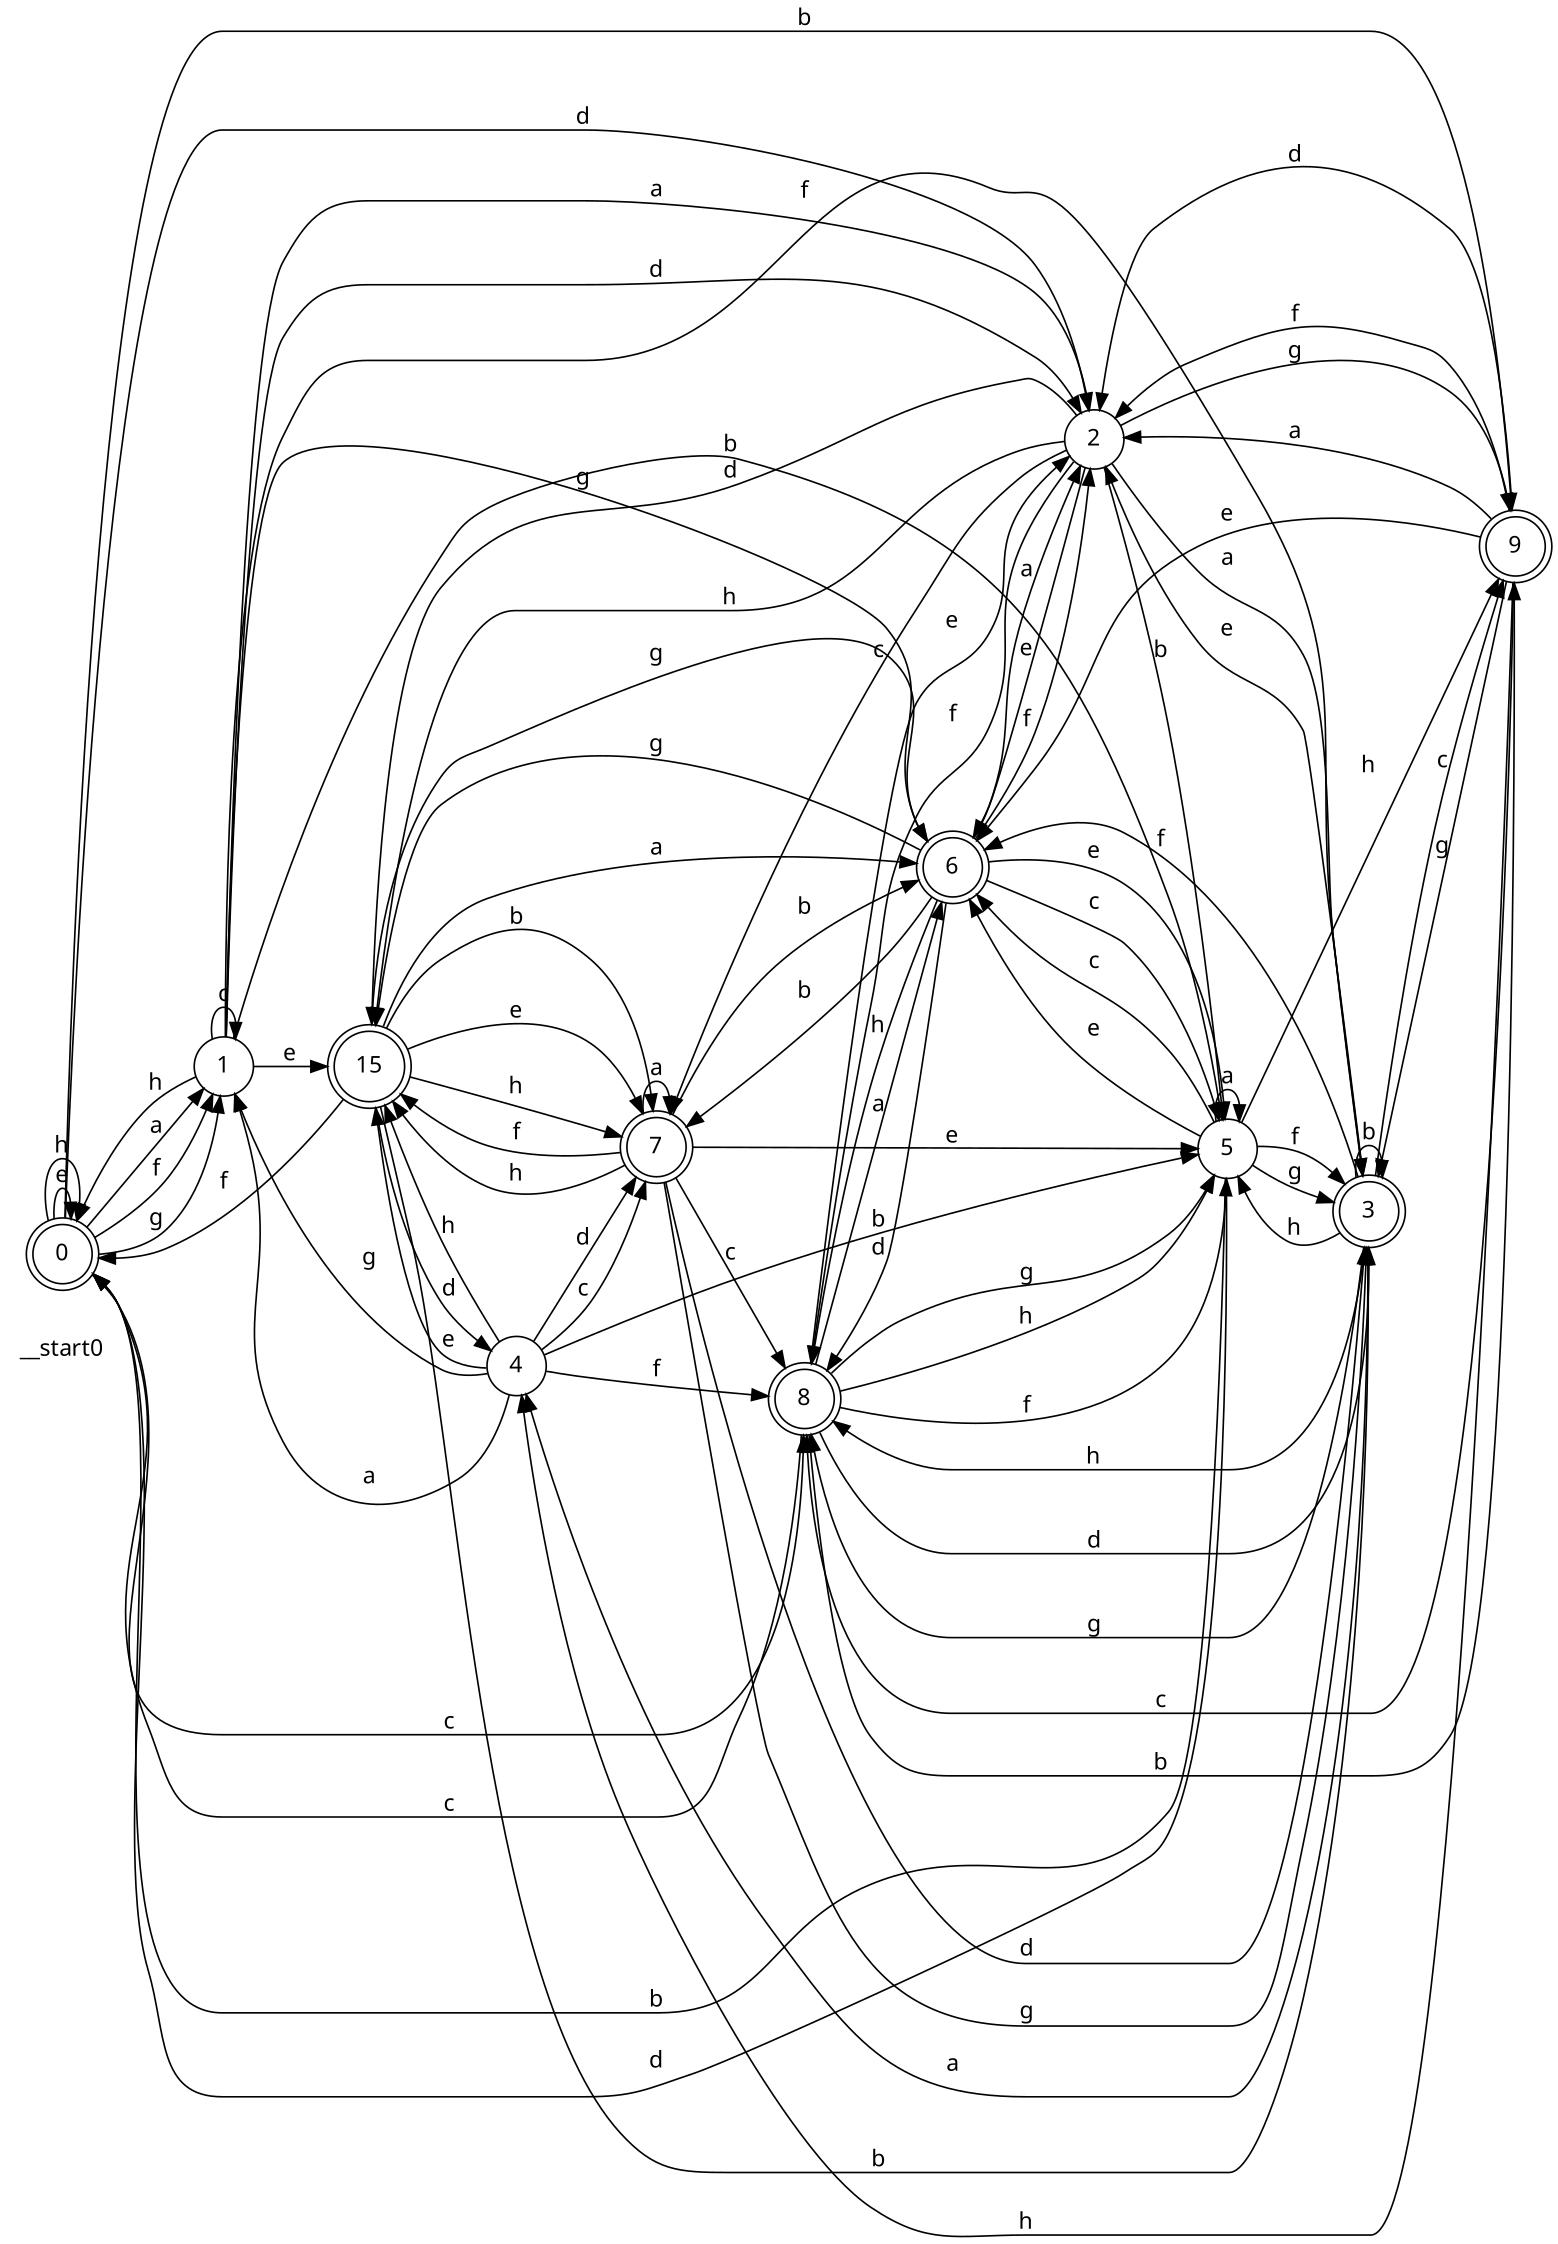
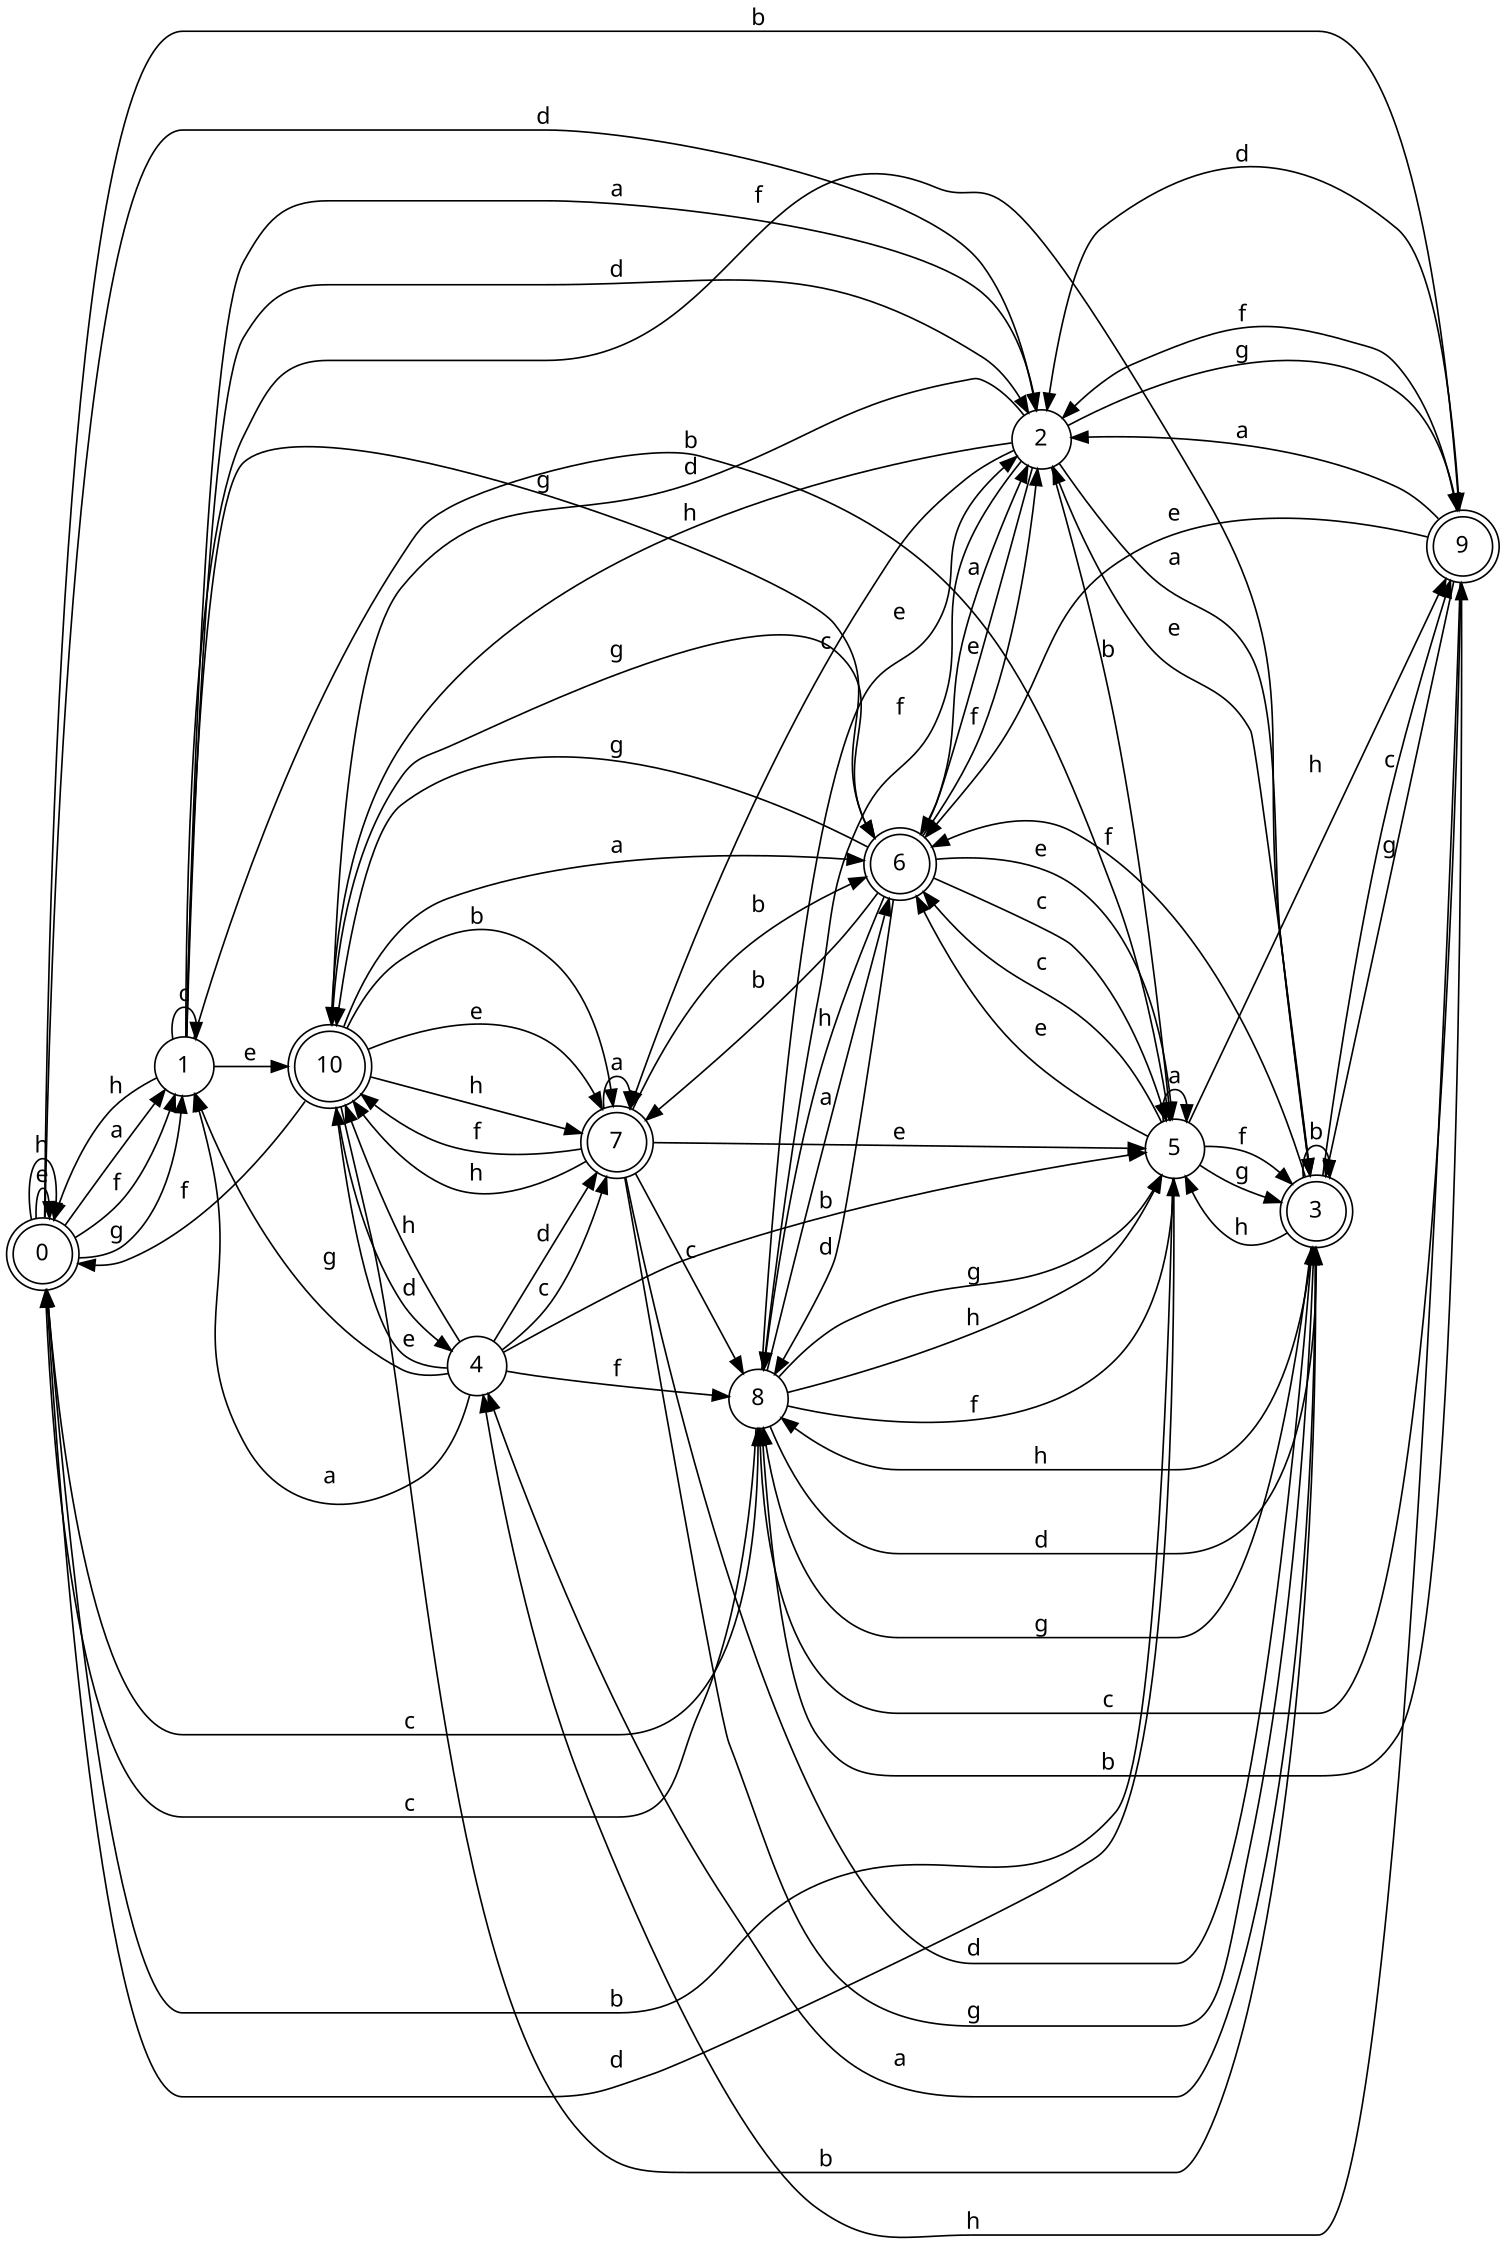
  digraph {
    fontname="Noto Sans"
    rankdir=LR
    node [fontname="Noto Sans" shape=doublecircle color=black fillcolor=white style="rounded,filled"]
    edge [fontname="Noto Sans"]
-   __start0 [shape=none color="" fillcolor="" style=""]
    n2 [label=0]
    n3 [label=1 shape=circle style=filled]
    n4 [label=2 shape=circle style=filled]
-   n5 [label=8 style=filled]
+   n5 [label=8 shape=circle style=filled]
    n6 [label=9]
    n7 [label=3]
    n8 [label=5 shape=circle style=filled]
    n9 [label=6]
-   n10 [label=15]
+   n10 [label=10]
    n11 [label=7]
    n12 [label=4 shape=circle style=filled]
    n2 -> n2 [label=e]
    n2 -> n2 [label=h]
    n2 -> n3 [label=a]
    n2 -> n3 [label=f]
    n2 -> n3 [label=g]
    n2 -> n4 [label=d]
    n2 -> n5 [label=c]
    n2 -> n6 [label=b]
    n3 -> n2 [label=h]
    n3 -> n3 [label=c]
    n3 -> n4 [label=a]
    n3 -> n4 [label=d]
    n3 -> n7 [label=f]
    n3 -> n8 [label=b]
    n3 -> n9 [label=g]
    n3 -> n10 [label=e]
    n4 -> n5 [label=f]
    n4 -> n6 [label=g]
    n4 -> n7 [label=a]
    n4 -> n8 [label=b]
    n4 -> n9 [label=e]
    n4 -> n10 [label=d]
    n4 -> n10 [label=h]
    n4 -> n11 [label=c]
    n5 -> n2 [label=c]
    n5 -> n4 [label=e]
    n5 -> n6 [label=b]
    n5 -> n7 [label=d]
    n5 -> n8 [label=f]
    n5 -> n8 [label=g]
    n5 -> n8 [label=h]
    n5 -> n9 [label=a]
    n6 -> n4 [label=a]
    n6 -> n4 [label=d]
    n6 -> n4 [label=f]
    n6 -> n5 [label=c]
    n6 -> n7 [label=g]
    n6 -> n9 [label=e]
    n6 -> n12 [label=h]
    n7 -> n4 [label=e]
    n7 -> n5 [label=g]
    n7 -> n5 [label=h]
    n7 -> n6 [label=c]
    n7 -> n7 [label=b]
    n7 -> n8 [label=h]
    n7 -> n9 [label=f]
    n7 -> n12 [label=a]
    n8 -> n2 [label=b]
    n8 -> n2 [label=d]
    n8 -> n6 [label=h]
    n8 -> n7 [label=f]
    n8 -> n7 [label=g]
    n8 -> n8 [label=a]
    n8 -> n9 [label=c]
    n8 -> n9 [label=e]
    n9 -> n4 [label=a]
    n9 -> n4 [label=f]
    n9 -> n5 [label=d]
    n9 -> n5 [label=h]
    n9 -> n8 [label=c]
    n9 -> n8 [label=e]
    n9 -> n10 [label=g]
    n9 -> n11 [label=b]
    n10 -> n2 [label=f]
    n10 -> n7 [label=b]
    n10 -> n9 [label=a]
    n10 -> n9 [label=g]
    n10 -> n11 [label=b]
    n10 -> n11 [label=e]
    n10 -> n11 [label=h]
    n10 -> n12 [label=d]
    n11 -> n5 [label=c]
    n11 -> n7 [label=d]
    n11 -> n7 [label=g]
    n11 -> n8 [label=e]
    n11 -> n9 [label=b]
    n11 -> n10 [label=f]
    n11 -> n10 [label=h]
    n11 -> n11 [label=a]
    n12 -> n3 [label=a]
    n12 -> n3 [label=g]
    n12 -> n5 [label=f]
    n12 -> n8 [label=b]
    n12 -> n10 [label=e]
    n12 -> n10 [label=h]
    n12 -> n11 [label=c]
    n12 -> n11 [label=d]
  }
